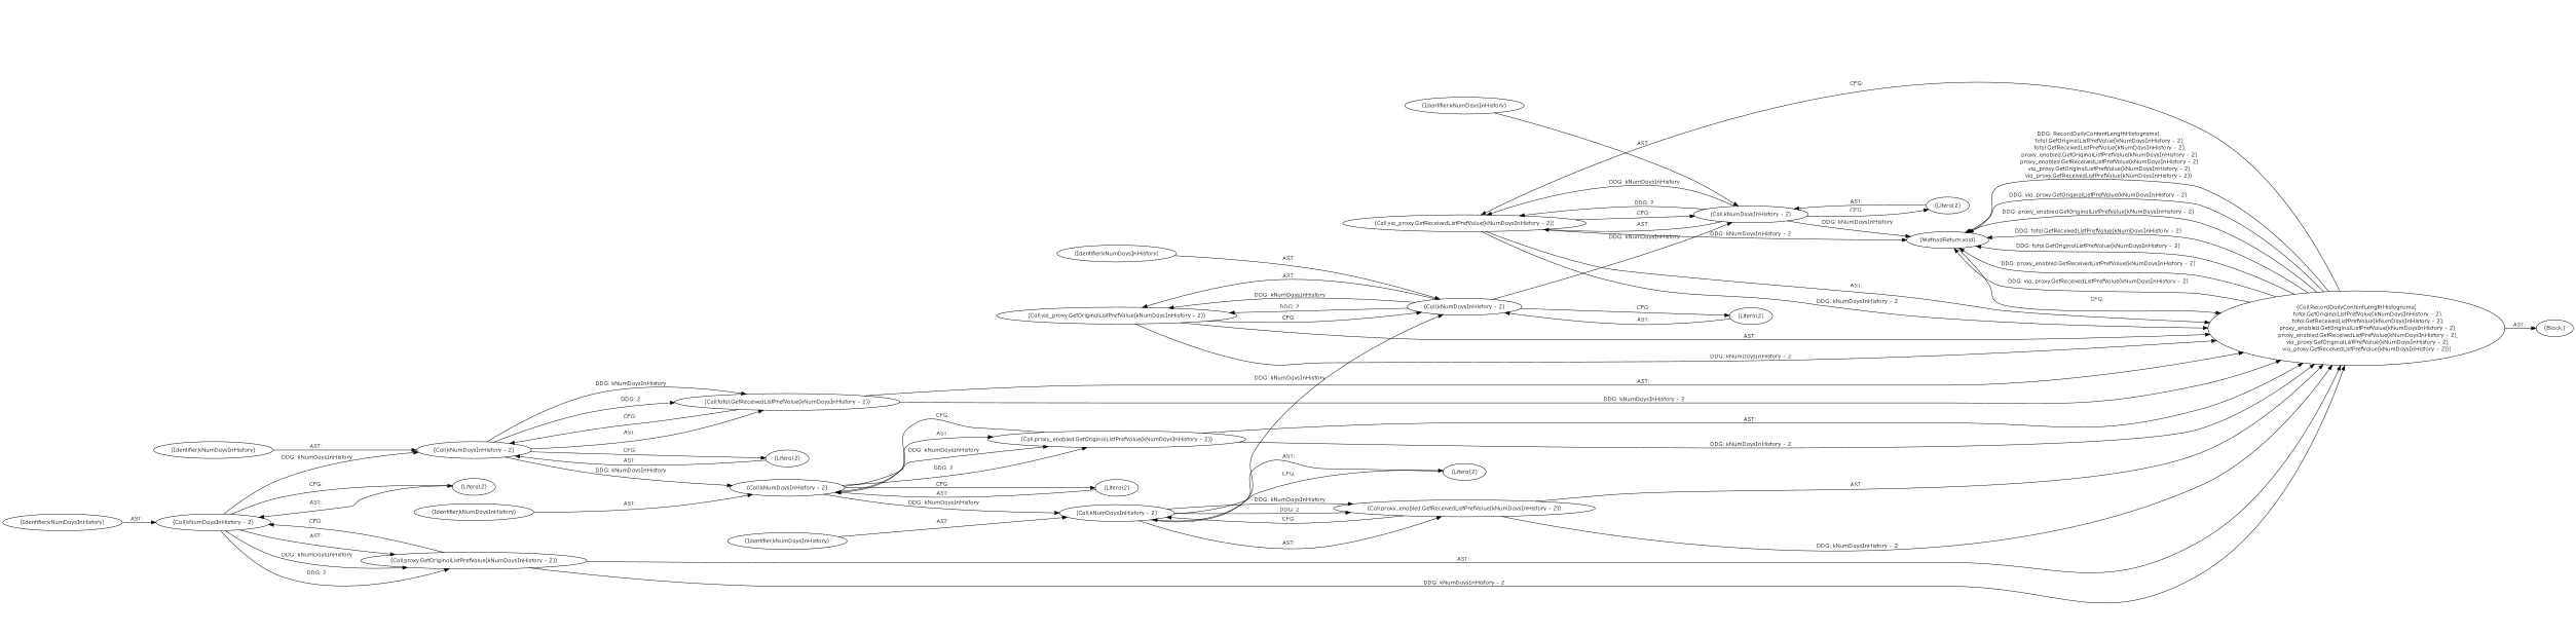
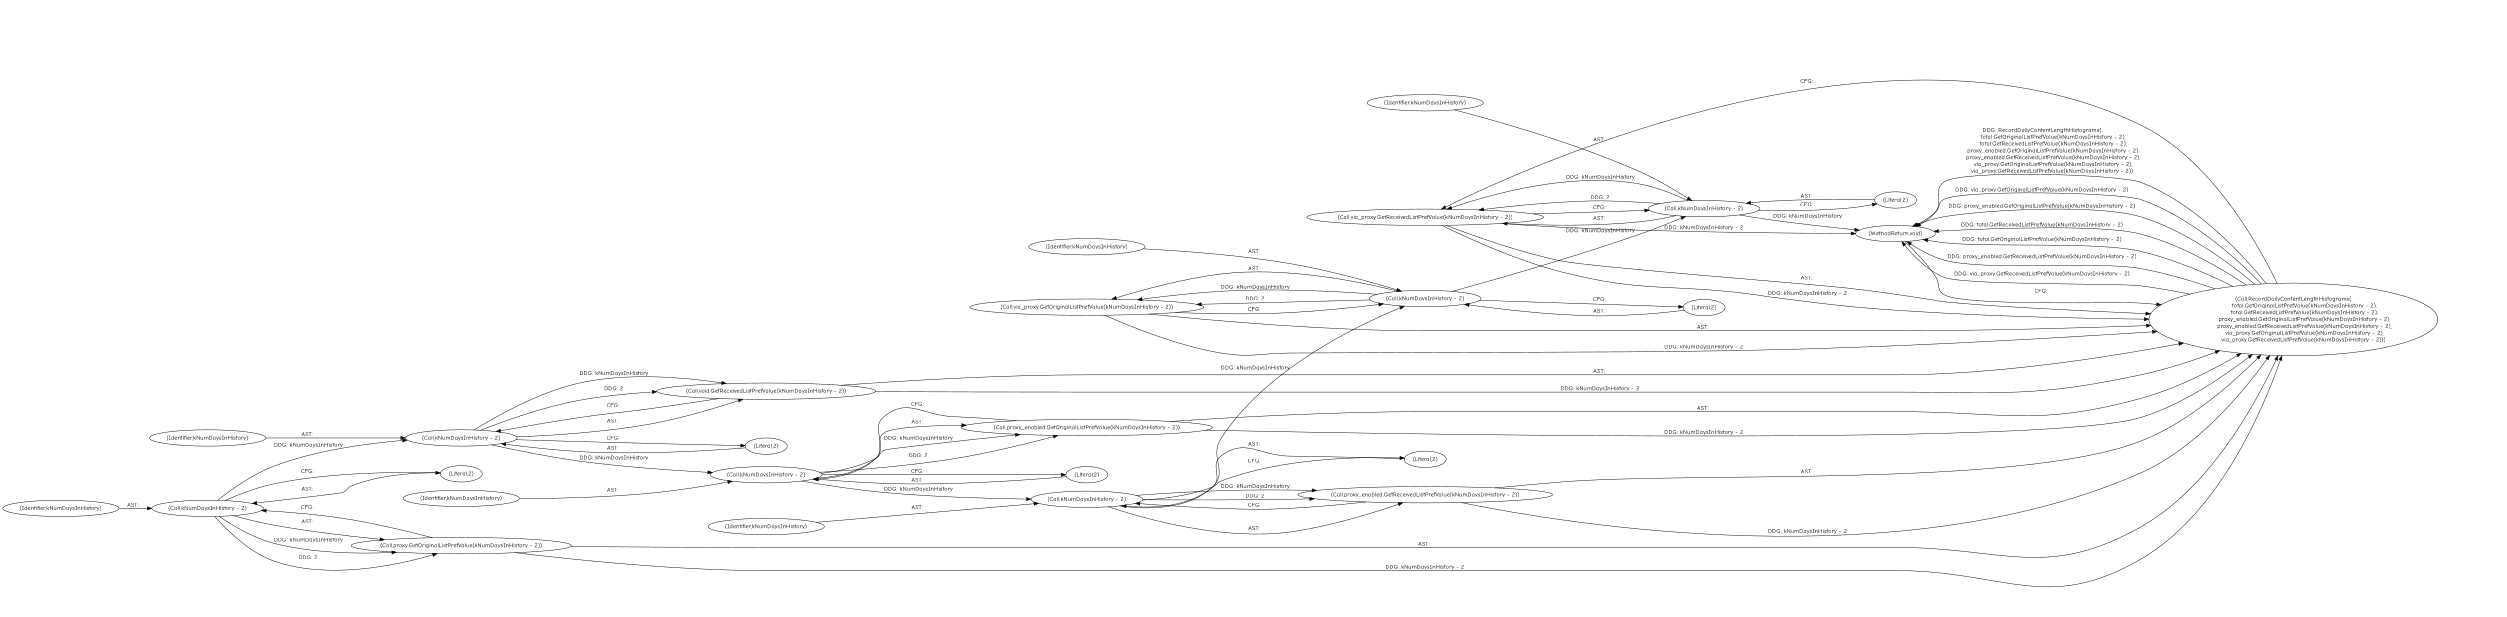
  digraph {
    fontname="Comic Neue"
    rankdir=LR
    node [fontname="Comic Neue"]
    edge [fontname="Comic Neue"]
    n1 [label="(Call,via_proxy.GetReceivedListPrefValue(kNumDaysInHistory - 2))"]
    n2 [label="(Call,kNumDaysInHistory - 2)"]
    n3 [label="(Call,RecordDailyContentLengthHistograms(\n           total.GetOriginalListPrefValue(kNumDaysInHistory - 2),\n           total.GetReceivedListPrefValue(kNumDaysInHistory - 2),\n           proxy_enabled.GetOriginalListPrefValue(kNumDaysInHistory - 2),\n           proxy_enabled.GetReceivedListPrefValue(kNumDaysInHistory - 2),\n           via_proxy.GetOriginalListPrefValue(kNumDaysInHistory - 2),\n          via_proxy.GetReceivedListPrefValue(kNumDaysInHistory - 2)))"]
    n4 [label="(MethodReturn,void)"]
    n5 [label="(Literal,2)"]
-   n6 [label="(Block,)"]
    n7 [label="(Call,kNumDaysInHistory - 2)"]
    n8 [label="(Call,via_proxy.GetOriginalListPrefValue(kNumDaysInHistory - 2))"]
    n9 [label="(Literal,2)"]
    n10 [label="(Call,kNumDaysInHistory - 2)"]
    n11 [label="(Call,proxy_enabled.GetReceivedListPrefValue(kNumDaysInHistory - 2))"]
    n12 [label="(Literal,2)"]
    n13 [label="(Call,kNumDaysInHistory - 2)"]
    n14 [label="(Literal,2)"]
    n15 [label="(Call,proxy_enabled.GetOriginalListPrefValue(kNumDaysInHistory - 2))"]
    n16 [label="(Call,kNumDaysInHistory - 2)"]
-   n17 [label="(Call,total.GetReceivedListPrefValue(kNumDaysInHistory - 2))"]
+   n17 [label="(Call,void.GetReceivedListPrefValue(kNumDaysInHistory - 2))"]
    n18 [label="(Literal,2)"]
    n19 [label="(Call,kNumDaysInHistory - 2)"]
    n20 [label="(Literal,2)"]
    n21 [label="(Call,proxy.GetOriginalListPrefValue(kNumDaysInHistory - 2))"]
    n22 [label="(Identifier,kNumDaysInHistory)"]
    n23 [label="(Identifier,kNumDaysInHistory)"]
    n24 [label="(Identifier,kNumDaysInHistory)"]
    n25 [label="(Identifier,kNumDaysInHistory)"]
    n26 [label="(Identifier,kNumDaysInHistory)"]
    n27 [label="(Identifier,kNumDaysInHistory)"]
    n1 -> n2 [label="CFG: "]
    n1 -> n3 [label="AST: "]
    n1 -> n3 [label="DDG: kNumDaysInHistory - 2"]
    n1 -> n4 [label="DDG: kNumDaysInHistory - 2"]
    n2 -> n1 [label="AST: "]
    n2 -> n1 [label="DDG: kNumDaysInHistory"]
    n2 -> n1 [label="DDG: 2"]
    n2 -> n4 [label="DDG: kNumDaysInHistory"]
    n2 -> n5 [label="CFG: "]
    n3 -> n1 [label="CFG: "]
    n3 -> n4 [label="DDG: RecordDailyContentLengthHistograms(\n           total.GetOriginalListPrefValue(kNumDaysInHistory - 2),\n           total.GetReceivedListPrefValue(kNumDaysInHistory - 2),\n           proxy_enabled.GetOriginalListPrefValue(kNumDaysInHistory - 2),\n           proxy_enabled.GetReceivedListPrefValue(kNumDaysInHistory - 2),\n           via_proxy.GetOriginalListPrefValue(kNumDaysInHistory - 2),\n          via_proxy.GetReceivedListPrefValue(kNumDaysInHistory - 2))"]
    n3 -> n4 [label="DDG: via_proxy.GetOriginalListPrefValue(kNumDaysInHistory - 2)"]
    n3 -> n4 [label="DDG: proxy_enabled.GetOriginalListPrefValue(kNumDaysInHistory - 2)"]
    n3 -> n4 [label="DDG: total.GetReceivedListPrefValue(kNumDaysInHistory - 2)"]
    n3 -> n4 [label="DDG: total.GetOriginalListPrefValue(kNumDaysInHistory - 2)"]
    n3 -> n4 [label="DDG: proxy_enabled.GetReceivedListPrefValue(kNumDaysInHistory - 2)"]
    n3 -> n4 [label="DDG: via_proxy.GetReceivedListPrefValue(kNumDaysInHistory - 2)"]
-   n3 -> n6 [label="AST: "]
    n4 -> n3 [label="CFG: "]
    n5 -> n2 [label="AST: "]
    n7 -> n2 [label="DDG: kNumDaysInHistory"]
    n7 -> n8 [label="AST: "]
    n7 -> n8 [label="DDG: kNumDaysInHistory"]
    n7 -> n8 [label="DDG: 2"]
    n7 -> n9 [label="CFG: "]
    n8 -> n3 [label="AST: "]
    n8 -> n3 [label="DDG: kNumDaysInHistory - 2"]
    n8 -> n7 [label="CFG: "]
    n9 -> n7 [label="AST: "]
    n10 -> n7 [label="DDG: kNumDaysInHistory"]
    n10 -> n11 [label="AST: "]
    n10 -> n11 [label="DDG: kNumDaysInHistory"]
    n10 -> n11 [label="DDG: 2"]
    n10 -> n12 [label="CFG: "]
    n11 -> n3 [label="AST: "]
    n11 -> n3 [label="DDG: kNumDaysInHistory - 2"]
    n11 -> n10 [label="CFG: "]
    n12 -> n10 [label="AST: "]
    n13 -> n10 [label="DDG: kNumDaysInHistory"]
    n13 -> n14 [label="CFG: "]
    n13 -> n15 [label="AST: "]
    n13 -> n15 [label="DDG: kNumDaysInHistory"]
    n13 -> n15 [label="DDG: 2"]
    n14 -> n13 [label="AST: "]
    n15 -> n3 [label="AST: "]
    n15 -> n3 [label="DDG: kNumDaysInHistory - 2"]
    n15 -> n13 [label="CFG: "]
    n16 -> n13 [label="DDG: kNumDaysInHistory"]
    n16 -> n17 [label="AST: "]
    n16 -> n17 [label="DDG: kNumDaysInHistory"]
    n16 -> n17 [label="DDG: 2"]
    n16 -> n18 [label="CFG: "]
    n17 -> n3 [label="AST: "]
    n17 -> n3 [label="DDG: kNumDaysInHistory - 2"]
    n17 -> n16 [label="CFG: "]
    n18 -> n16 [label="AST: "]
    n19 -> n16 [label="DDG: kNumDaysInHistory"]
    n19 -> n20 [label="CFG: "]
    n19 -> n21 [label="AST: "]
    n19 -> n21 [label="DDG: kNumDaysInHistory"]
    n19 -> n21 [label="DDG: 2"]
    n20 -> n19 [label="AST: "]
    n21 -> n3 [label="AST: "]
    n21 -> n3 [label="DDG: kNumDaysInHistory - 2"]
    n21 -> n19 [label="CFG: "]
    n22 -> n10 [label="AST: "]
    n23 -> n13 [label="AST: "]
    n24 -> n19 [label="AST: "]
    n25 -> n7 [label="AST: "]
    n26 -> n2 [label="AST: "]
    n27 -> n16 [label="AST: "]
  }
